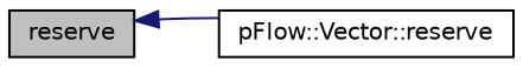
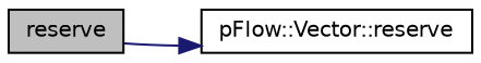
  digraph {
    rankdir=LR
    fontname="DejaVu Sans"
    node [color=black fontname="DejaVu Sans" fontsize=10 shape=record style=filled]
    n1 [fillcolor=grey75 fontcolor=black height=0.2 label=reserve width=0.4]
    n2 [fillcolor=white height=0.2 label="pFlow::Vector::reserve" width=0.4]
-   n2 -> n1 [color=midnightblue fontname="DejaVu Sans" fontsize=10 labelfontname=Helvetica labelfontsize=10 style=solid]
+   n1 -> n2 [color=midnightblue fontname="DejaVu Sans" fontsize=10 labelfontname=Helvetica labelfontsize=10 style=solid]
  }
